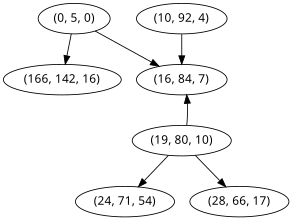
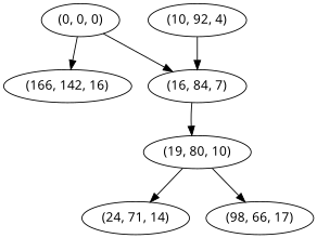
  digraph {
    fontname="Noto Sans"
    node [fontname="Noto Sans"]
    edge [fontname="Noto Sans"]
    n1 [label="(166, 142, 16)"]
-   "(0, 0, 0)" [label="(0, 5, 0)"]
+   "(0, 0, 0)"
    "(16, 84, 7)"
    "(10, 92, 4)"
    "(19, 80, 10)"
-   "(24, 71, 14)" [label="(24, 71, 54)"]
-   "(28, 66, 17)"
+   "(24, 71, 14)"
+   "(28, 66, 17)" [label="(98, 66, 17)"]
    "(0, 0, 0)" -> n1
    "(0, 0, 0)" -> "(16, 84, 7)"
-   "(19, 80, 10)" -> "(16, 84, 7)"
+   "(16, 84, 7)" -> "(19, 80, 10)"
    "(10, 92, 4)" -> "(16, 84, 7)"
    "(19, 80, 10)" -> "(24, 71, 14)"
    "(19, 80, 10)" -> "(28, 66, 17)"
  }
